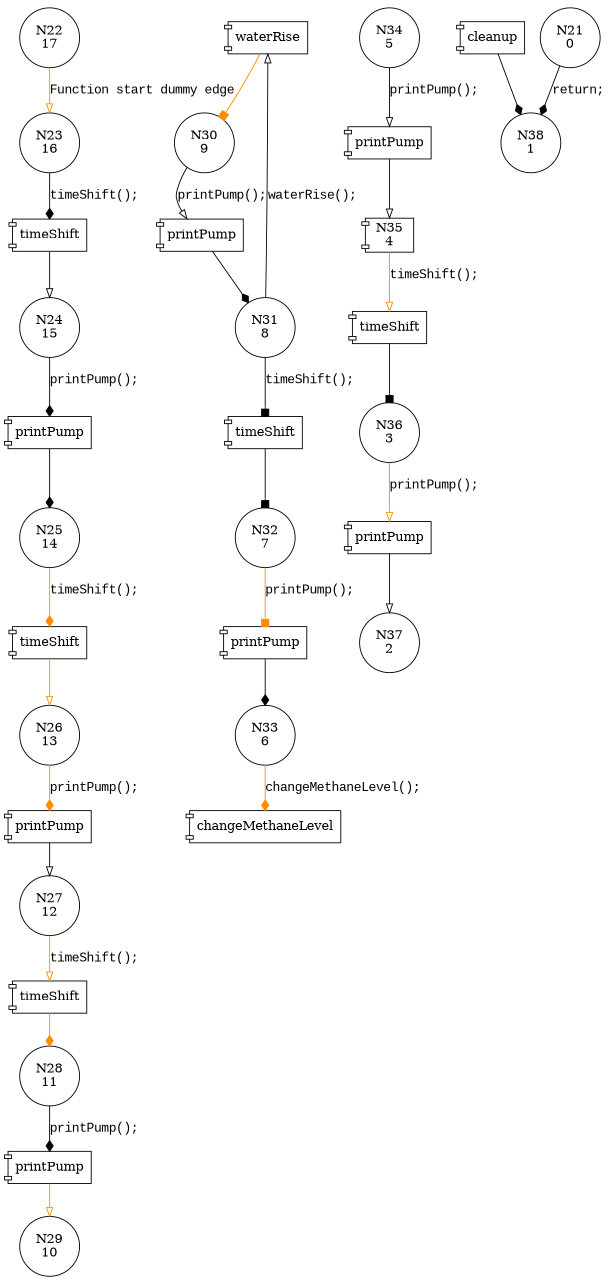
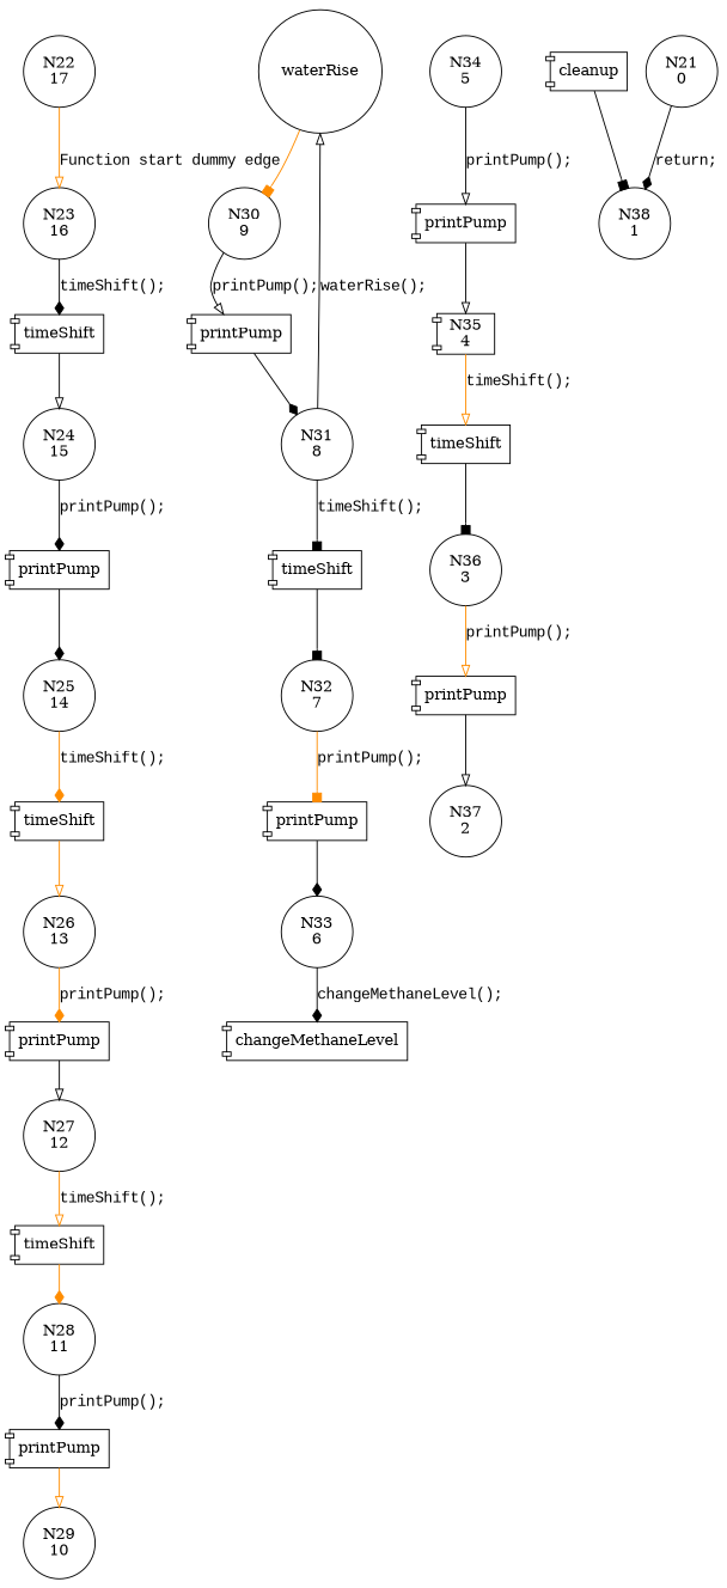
  digraph {
    node [shape=circle]
    edge [arrowhead=onormal color=black fontname="Courier New"]
    n1 [label="N22\n17"]
    n2 [label="N23\n16"]
    n3 [label=timeShift shape=component]
    n4 [label="N24\n15"]
    n5 [label=printPump shape=component]
    n6 [label="N25\n14"]
    n7 [label=timeShift shape=component]
    n8 [label="N26\n13"]
    n9 [label=printPump shape=component]
    n10 [label="N27\n12"]
    n11 [label=timeShift shape=component]
    n12 [label="N28\n11"]
    n13 [label=printPump shape=component]
    n14 [label="N29\n10"]
-   n15 [label=waterRise shape=component]
+   n15 [label=waterRise]
    n16 [label="N30\n9"]
    n17 [label=printPump shape=component]
    n18 [label="N31\n8"]
    n19 [label=timeShift shape=component]
    n20 [label="N32\n7"]
    n21 [label=printPump shape=component]
    n22 [label="N33\n6"]
    n23 [label=changeMethaneLevel shape=component]
    n24 [label="N34\n5"]
    n25 [label=printPump shape=component]
    n26 [label="N35\n4" shape=component]
    n27 [label=timeShift shape=component]
    n28 [label="N36\n3"]
    n29 [label=printPump shape=component]
    n30 [label="N37\n2"]
    n31 [label=cleanup shape=component]
    n32 [label="N38\n1"]
    n33 [label="N21\n0"]
    n1 -> n2 [color=darkorange label="Function start dummy edge"]
    n2 -> n3 [arrowhead=diamond label="timeShift();"]
    n3 -> n4
    n4 -> n5 [arrowhead=diamond label="printPump();"]
    n5 -> n6 [arrowhead=diamond]
    n6 -> n7 [arrowhead=diamond color=darkorange label="timeShift();"]
    n7 -> n8 [color=darkorange]
    n8 -> n9 [arrowhead=diamond color=darkorange label="printPump();"]
    n9 -> n10
    n10 -> n11 [color=darkorange label="timeShift();"]
    n11 -> n12 [arrowhead=diamond color=darkorange]
    n12 -> n13 [arrowhead=diamond label="printPump();"]
    n13 -> n14 [color=darkorange]
    n15 -> n16 [arrowhead=box color=darkorange]
    n16 -> n17 [label="printPump();"]
    n17 -> n18 [arrowhead=diamond]
    n18 -> n15 [label="waterRise();"]
    n18 -> n19 [arrowhead=box label="timeShift();"]
    n19 -> n20 [arrowhead=box]
    n20 -> n21 [arrowhead=box color=darkorange label="printPump();"]
    n21 -> n22 [arrowhead=diamond]
-   n22 -> n23 [arrowhead=diamond color=darkorange label="changeMethaneLevel();"]
+   n22 -> n23 [arrowhead=diamond label="changeMethaneLevel();"]
    n24 -> n25 [label="printPump();"]
    n25 -> n26
    n26 -> n27 [color=darkorange label="timeShift();"]
    n27 -> n28 [arrowhead=box]
    n28 -> n29 [color=darkorange label="printPump();"]
    n29 -> n30
-   n31 -> n32 [arrowhead=diamond]
+   n31 -> n32 [arrowhead=box]
    n33 -> n32 [arrowhead=diamond label="return;"]
  }
